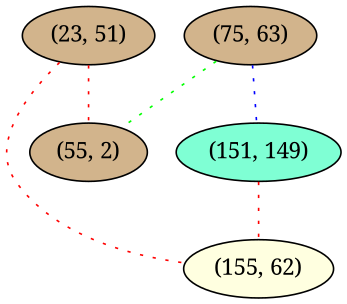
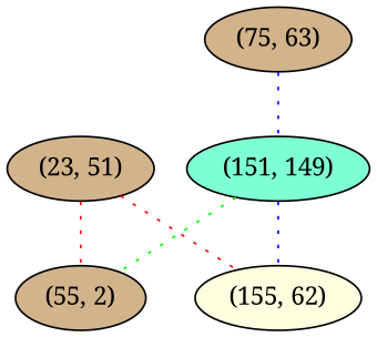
  graph {
    fontname="Noto Serif"
    node [fillcolor=tan fontname="Noto Serif" style=filled]
    edge [color=red fontname="Noto Serif" style=dotted weight=3]
    "(23, 51)"
    "(55, 2)"
    "(155, 62)" [fillcolor=lightyellow]
    "(75, 63)"
    "(151, 149)" [fillcolor=aquamarine]
    "(23, 51)" -- "(55, 2)"
    "(23, 51)" -- "(155, 62)" [weight=1]
-   "(75, 63)" -- "(55, 2)" [color=green weight=2]
+   "(151, 149)" -- "(55, 2)" [color=green weight=2]
    "(75, 63)" -- "(151, 149)" [color=blue weight=1]
-   "(151, 149)" -- "(155, 62)"
+   "(151, 149)" -- "(155, 62)" [color=blue]
  }
